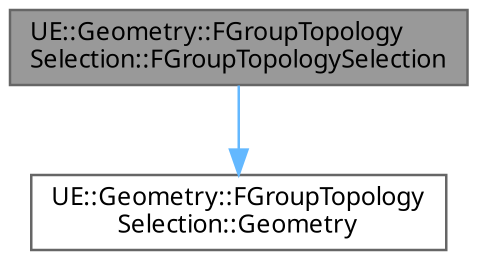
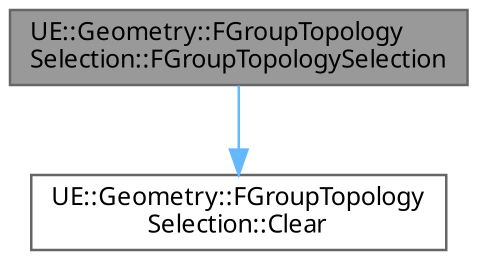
  digraph {
    rankdir=TB
    fontname="Noto Sans"
    node [fontname="Noto Sans" fontsize=10 shape=box style=filled]
    n1 [color=gray40 fillcolor=grey60 fontcolor=black height=0.2 label="UE::Geometry::FGroupTopology\lSelection::FGroupTopologySelection" width=0.4]
-   n2 [color=grey40 fillcolor=white height=0.2 label="UE::Geometry::FGroupTopology\lSelection::Geometry" width=0.4]
+   n2 [color=grey40 fillcolor=white height=0.2 label="UE::Geometry::FGroupTopology\lSelection::Clear" width=0.4]
    n1 -> n2 [color=steelblue1 fontname="Noto Sans" fontsize=10 labelfontname=Helvetica labelfontsize=10 style=solid]
  }
